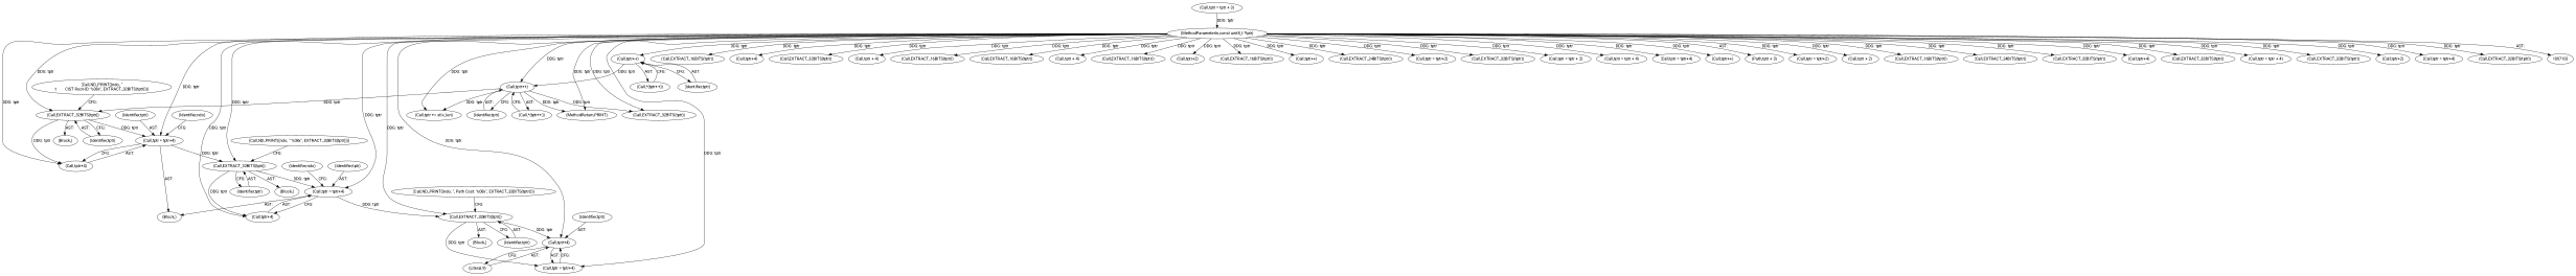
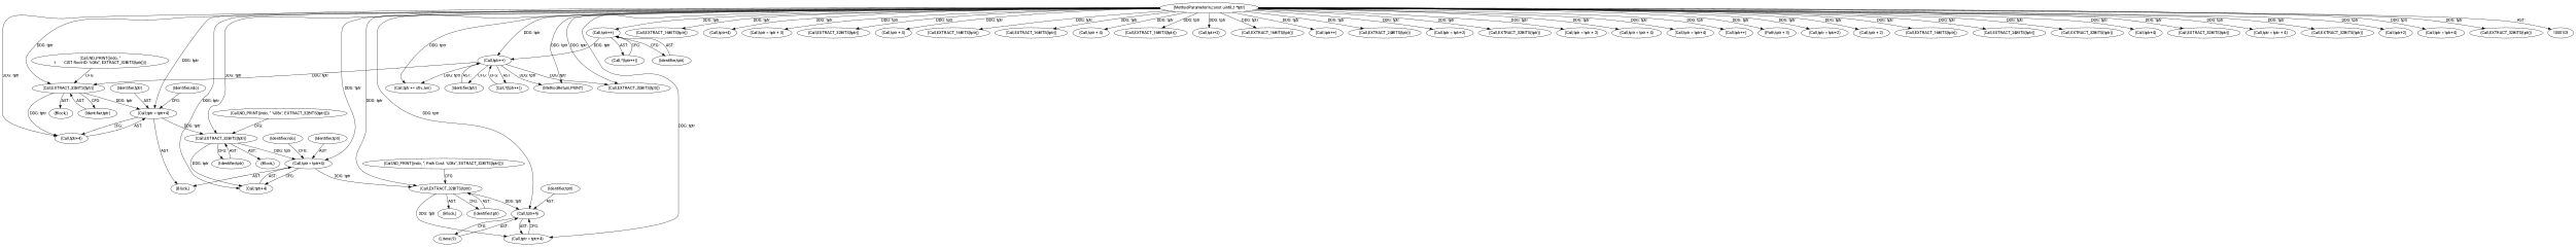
  digraph {
    fontname=Roboto
    node [fontname=Roboto]
    edge [fontname=Roboto]
    n1 [label="(Call,tptr+4)"]
    n2 [label="(Literal,9)"]
    n3 [label="(Call,tptr = tptr+4)"]
    n4 [label="(Call,EXTRACT_32BITS(tptr))"]
    n5 [label="(Block,)"]
    n6 [label="(Identifier,tptr)"]
    n7 [label="(Call,tptr = tptr+4)"]
    n8 [label="(Block,)"]
    n9 [label="(Call,tptr+4)"]
    n10 [label="(Call,EXTRACT_32BITS(tptr))"]
    n11 [label="(Block,)"]
    n12 [label="(Identifier,tptr)"]
    n13 [label="(Call,tptr = tptr+4)"]
    n14 [label="(Call,tptr+4)"]
    n15 [label="(Call,EXTRACT_32BITS(tptr))"]
    n16 [label="(Block,)"]
    n17 [label="(Identifier,tptr)"]
    n18 [label="(Call,tptr++)"]
    n19 [label="(MethodReturn,PRINT)"]
    n20 [label="(Identifier,tptr)"]
    n21 [label="(Call,*(tptr++))"]
    n22 [label="(Call,tptr += stlv_len)"]
    n23 [label="(Call,EXTRACT_32BITS(tptr))"]
    n24 [label="(Call,tptr++)"]
    n25 [label="(Identifier,tptr)"]
    n26 [label="(Call,*(tptr++))"]
    n27 [label="(MethodParameterIn,const uint8_t *tptr)"]
    n28 [label="(Call,EXTRACT_16BITS(tptr))"]
    n29 [label="(Call,tptr+4)"]
    n30 [label="(Call,tptr = tptr + 3)"]
    n31 [label="(Call,EXTRACT_32BITS(tptr))"]
    n32 [label="(Call,tptr + 4)"]
    n33 [label="(Call,EXTRACT_16BITS(tptr))"]
    n34 [label="(Call,EXTRACT_16BITS(tptr))"]
    n35 [label="(Call,tptr + 4)"]
    n36 [label="(Call,EXTRACT_16BITS(tptr))"]
    n37 [label="(Call,tptr+2)"]
    n38 [label="(Call,EXTRACT_16BITS(tptr))"]
    n39 [label="(Call,tptr++)"]
    n40 [label="(Call,EXTRACT_24BITS(tptr))"]
    n41 [label="(Call,tptr = tptr+2)"]
    n42 [label="(Call,EXTRACT_32BITS(tptr))"]
    n43 [label="(Call,tptr = tptr + 2)"]
    n44 [label="(Call,tptr = tptr + 4)"]
    n45 [label="(Call,tptr = tptr+4)"]
    n46 [label="(Call,tptr++)"]
    n47 [label="(Path,tptr + 3)"]
    n48 [label="(Call,tptr = tptr+2)"]
    n49 [label="(Call,tptr + 2)"]
    n50 [label="(Call,EXTRACT_16BITS(tptr))"]
    n51 [label="(Call,EXTRACT_24BITS(tptr))"]
    n52 [label="(Call,EXTRACT_32BITS(tptr))"]
    n53 [label="(Call,tptr+4)"]
    n54 [label="(Call,EXTRACT_32BITS(tptr))"]
    n55 [label="(Call,tptr = tptr + 4)"]
    n56 [label="(Call,EXTRACT_32BITS(tptr))"]
    n57 [label="(Call,tptr+2)"]
    n58 [label="(Call,tptr = tptr+4)"]
    n59 [label="(Call,EXTRACT_32BITS(tptr))"]
-   1000103 [label=1007103]
+   1000103
    n61 [label="(Identifier,tptr)"]
    n62 [label="(Call,ND_PRINT((ndo, \" %08x\", EXTRACT_32BITS(tptr))))"]
    n63 [label="(Identifier,tptr)"]
    n64 [label="(Identifier,ndo)"]
    n65 [label="(Call,ND_PRINT((ndo, \", Path Cost: %08x\", EXTRACT_32BITS(tptr))))"]
    n66 [label="(Call,ND_PRINT((ndo, \"\n\t        CIST Root-ID: %08x\", EXTRACT_32BITS(tptr))))"]
    n67 [label="(Identifier,tptr)"]
    n68 [label="(Identifier,ndo)"]
    n1 -> n2 [label="CFG: "]
    n1 -> n3 [label="AST: "]
    n2 -> n1 [label="AST: "]
    n3 -> n1 [label="CFG: "]
    n4 -> n1 [label="DDG: tptr"]
    n4 -> n3 [label="DDG: tptr"]
    n4 -> n5 [label="AST: "]
    n4 -> n6 [label="CFG: "]
    n6 -> n4 [label="AST: "]
    n7 -> n4 [label="DDG: tptr"]
    n7 -> n8 [label="AST: "]
    n7 -> n9 [label="CFG: "]
    n9 -> n7 [label="AST: "]
    n10 -> n7 [label="DDG: tptr"]
    n10 -> n9 [label="DDG: tptr"]
    n10 -> n11 [label="AST: "]
    n10 -> n12 [label="CFG: "]
    n12 -> n10 [label="AST: "]
    n13 -> n8 [label="AST: "]
    n13 -> n10 [label="DDG: tptr"]
    n13 -> n14 [label="CFG: "]
    n14 -> n13 [label="AST: "]
    n15 -> n13 [label="DDG: tptr"]
    n15 -> n14 [label="DDG: tptr"]
    n15 -> n16 [label="AST: "]
    n15 -> n17 [label="CFG: "]
    n17 -> n15 [label="AST: "]
    n18 -> n15 [label="DDG: tptr"]
    n18 -> n19 [label="DDG: tptr"]
    n18 -> n20 [label="CFG: "]
    n18 -> n21 [label="AST: "]
    n18 -> n22 [label="DDG: tptr"]
    n18 -> n23 [label="DDG: tptr"]
    n20 -> n18 [label="AST: "]
    n21 -> n18 [label="CFG: "]
    n24 -> n18 [label="DDG: tptr"]
    n24 -> n25 [label="CFG: "]
    n24 -> n26 [label="AST: "]
    n25 -> n24 [label="AST: "]
    n26 -> n24 [label="CFG: "]
    n27 -> n1 [label="DDG: tptr"]
    n27 -> n3 [label="DDG: tptr"]
    n27 -> n4 [label="DDG: tptr"]
    n27 -> n7 [label="DDG: tptr"]
    n27 -> n9 [label="DDG: tptr"]
    n27 -> n10 [label="DDG: tptr"]
    n27 -> n13 [label="DDG: tptr"]
    n27 -> n14 [label="DDG: tptr"]
    n27 -> n15 [label="DDG: tptr"]
    n27 -> n18 [label="DDG: tptr"]
    n27 -> n19 [label="DDG: tptr"]
    n27 -> n22 [label="DDG: tptr"]
    n27 -> n23 [label="DDG: tptr"]
    n27 -> n24 [label="DDG: tptr"]
    n27 -> n28 [label="DDG: tptr"]
    n27 -> n29 [label="DDG: tptr"]
-   n30 -> n27 [label="DDG: tptr"]
+   n27 -> n30 [label="DDG: tptr"]
    n27 -> n31 [label="DDG: tptr"]
    n27 -> n32 [label="DDG: tptr"]
    n27 -> n33 [label="DDG: tptr"]
    n27 -> n34 [label="DDG: tptr"]
    n27 -> n35 [label="DDG: tptr"]
    n27 -> n36 [label="DDG: tptr"]
    n27 -> n37 [label="DDG: tptr"]
    n27 -> n38 [label="DDG: tptr"]
    n27 -> n39 [label="DDG: tptr"]
    n27 -> n40 [label="DDG: tptr"]
    n27 -> n41 [label="DDG: tptr"]
    n27 -> n42 [label="DDG: tptr"]
    n27 -> n43 [label="DDG: tptr"]
    n27 -> n44 [label="DDG: tptr"]
    n27 -> n45 [label="DDG: tptr"]
    n27 -> n46 [label="DDG: tptr"]
-   n27 -> n47 [label="AST: "]
+   n27 -> n47 [label="DDG: tptr"]
    n27 -> n48 [label="DDG: tptr"]
    n27 -> n49 [label="DDG: tptr"]
    n27 -> n50 [label="DDG: tptr"]
    n27 -> n51 [label="DDG: tptr"]
    n27 -> n52 [label="DDG: tptr"]
    n27 -> n53 [label="DDG: tptr"]
    n27 -> n54 [label="DDG: tptr"]
    n27 -> n55 [label="DDG: tptr"]
    n27 -> n56 [label="DDG: tptr"]
    n27 -> n57 [label="DDG: tptr"]
    n27 -> n58 [label="DDG: tptr"]
    n27 -> n59 [label="DDG: tptr"]
    n27 -> 1000103 [label="AST: "]
    n61 -> n1 [label="AST: "]
    n62 -> n10 [label="CFG: "]
    n63 -> n7 [label="AST: "]
    n64 -> n13 [label="CFG: "]
    n65 -> n4 [label="CFG: "]
    n66 -> n15 [label="CFG: "]
    n67 -> n13 [label="AST: "]
    n68 -> n7 [label="CFG: "]
  }
